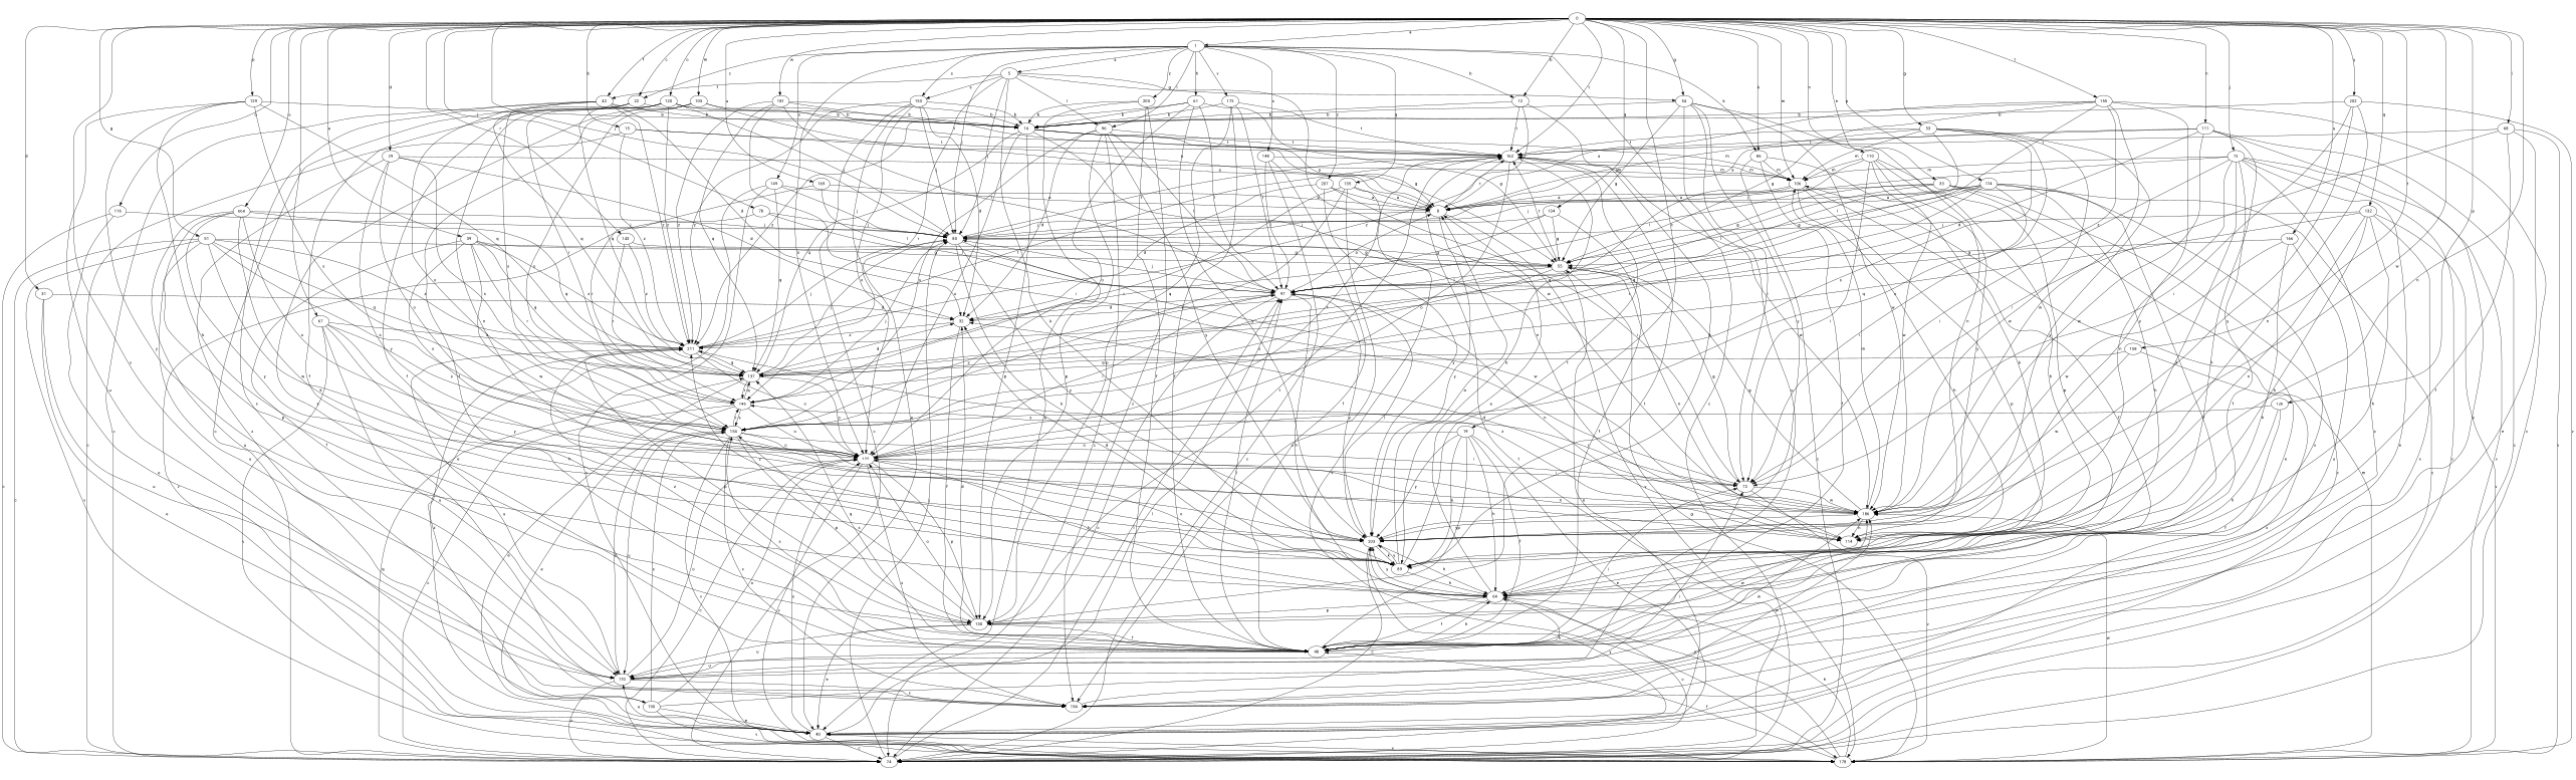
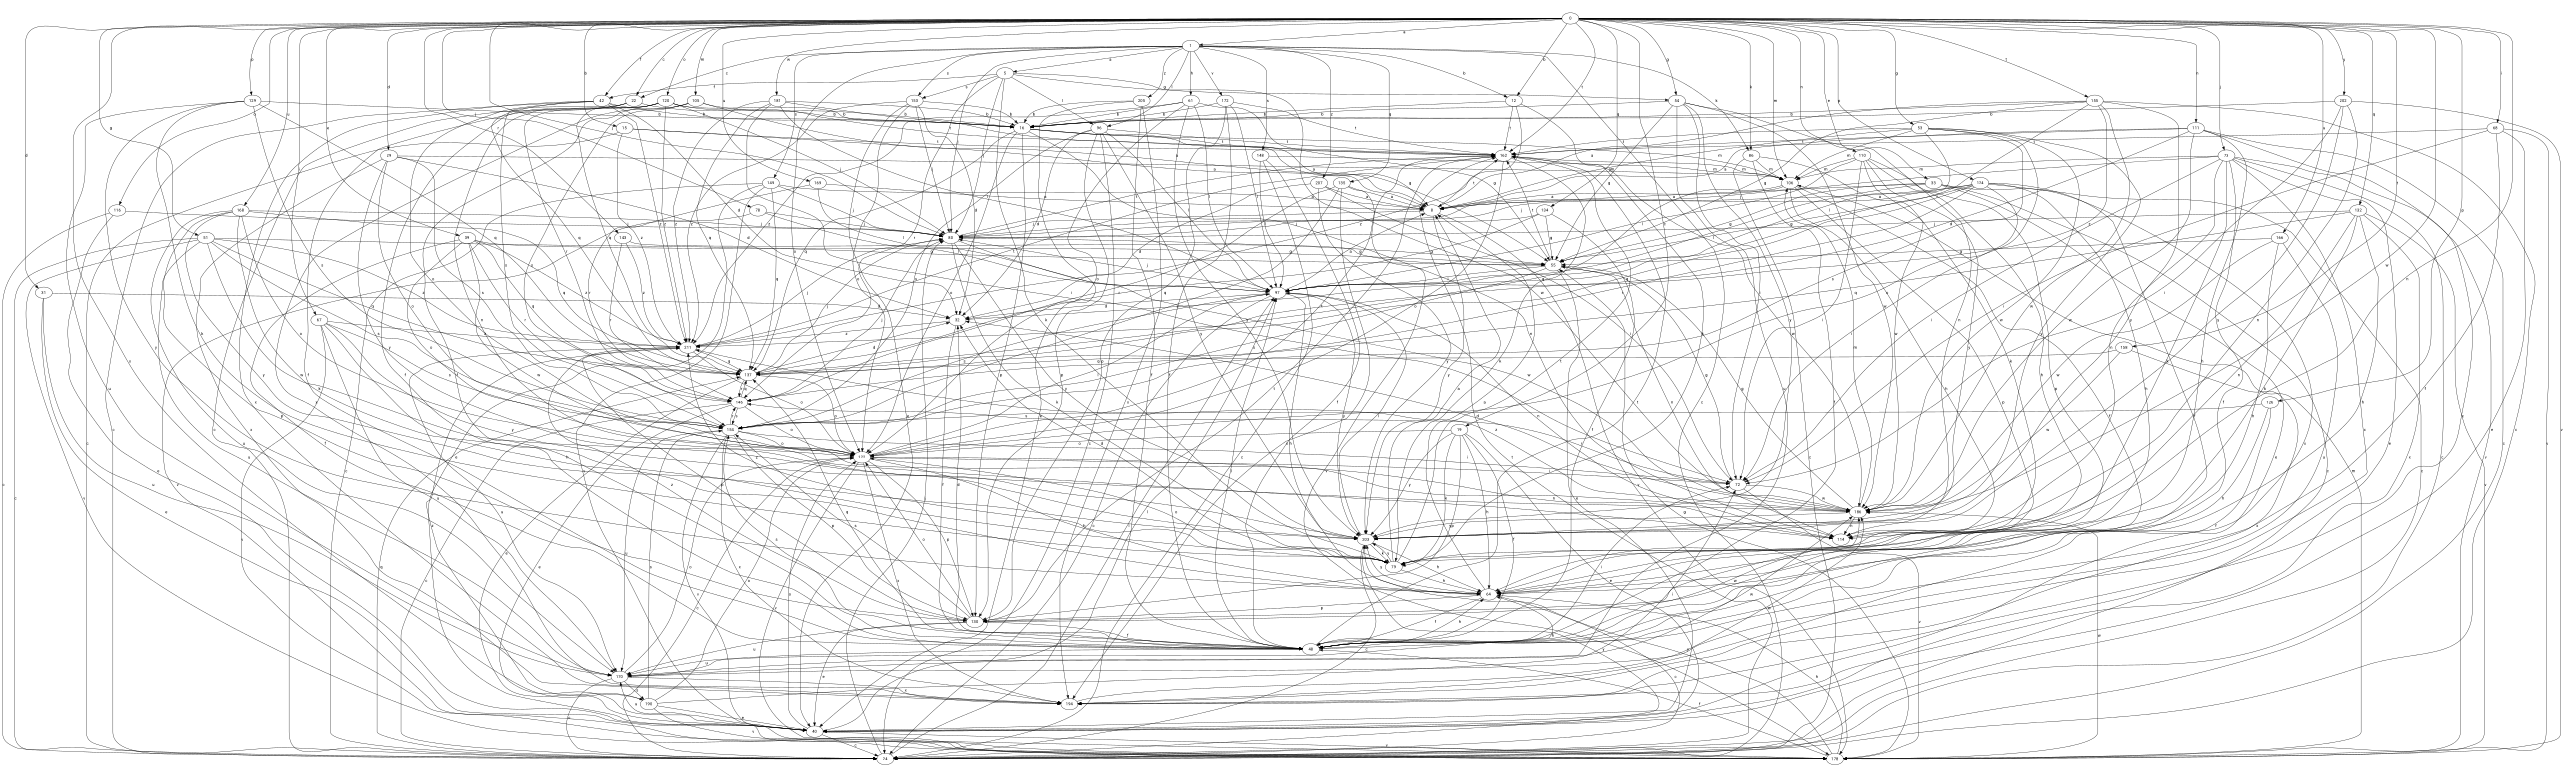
  strict digraph {
    fontname=Roboto
    node [fontname=Roboto]
    edge [fontname=Roboto]
    0
    1
    n3 [label=15]
    12
    19
    22
    29
    31
    33
    39
    n11 [label=42]
    51
    53
    54
    67
    68
    73
    78
    80
    86
    105
    106
    110
    111
    114
    116
    120
    124
    126
    129
    132
    134
    143
    155
    158
    162
    166
-   168 [label=668]
+   168
    169
    181
    186
    190
    202
    5
    24
    61
    96
    122
    135
    148
    149
    153
    172
    205
    207
    8
    211
-   89
+   89 [label=79]
    16
    203
    130
    40
    48
    64
    154
    32
    194
    170
    97
    55
    146
    137
    178
    72
    0 -> 1 [label=a]
    0 -> n3 [label=b]
    0 -> 12 [label=b]
    0 -> 19 [label=c]
    0 -> 22 [label=c]
    0 -> 29 [label=d]
    0 -> 31 [label=d]
    0 -> 33 [label=e]
    0 -> 39 [label=e]
    0 -> n11 [label=f]
    0 -> 51 [label=g]
    0 -> 53 [label=g]
    0 -> 54 [label=g]
    0 -> 67 [label=i]
    0 -> 68 [label=i]
    0 -> 73 [label=j]
    0 -> 78 [label=j]
    0 -> 80 [label=j]
    0 -> 86 [label=k]
    0 -> 105 [label=m]
    0 -> 106 [label=m]
    0 -> 110 [label=n]
    0 -> 111 [label=n]
    0 -> 114 [label=n]
    0 -> 116 [label=o]
    0 -> 120 [label=o]
    0 -> 124 [label=p]
    0 -> 126 [label=p]
    0 -> 129 [label=p]
    0 -> 132 [label=q]
    0 -> 134 [label=q]
    0 -> 143 [label=r]
    0 -> 155 [label=t]
    0 -> 158 [label=t]
    0 -> 162 [label=t]
    0 -> 166 [label=u]
    0 -> 168 [label=u]
    0 -> 169 [label=u]
    0 -> 181 [label=w]
    0 -> 186 [label=w]
    0 -> 190 [label=x]
    0 -> 202 [label=y]
    1 -> 12 [label=b]
    1 -> 22 [label=c]
    1 -> 80 [label=j]
    1 -> 86 [label=k]
    1 -> 5 [label=a]
    1 -> 24 [label=c]
    1 -> 61 [label=h]
    1 -> 96 [label=l]
    1 -> 122 [label=o]
    1 -> 135 [label=q]
    1 -> 148 [label=s]
    1 -> 149 [label=s]
    1 -> 153 [label=s]
    1 -> 172 [label=v]
    1 -> 205 [label=z]
    1 -> 207 [label=z]
    n3 -> 162 [label=t]
    n3 -> 24 [label=c]
    n3 -> 8 [label=a]
    n3 -> 211 [label=z]
    12 -> 162 [label=t]
    12 -> 211 [label=z]
    12 -> 89 [label=k]
    12 -> 16 [label=b]
    19 -> 122 [label=o]
    19 -> 89 [label=k]
    19 -> 203 [label=y]
    19 -> 130 [label=p]
    19 -> 40 [label=e]
    19 -> 48 [label=f]
    19 -> 64 [label=h]
    22 -> 24 [label=c]
    22 -> 16 [label=b]
    22 -> 48 [label=f]
    22 -> 154 [label=s]
    29 -> 106 [label=m]
    29 -> 122 [label=o]
    29 -> 203 [label=y]
    29 -> 154 [label=s]
    29 -> 32 [label=d]
    29 -> 194 [label=x]
    31 -> 40 [label=e]
    31 -> 32 [label=d]
    31 -> 170 [label=u]
    33 -> 24 [label=c]
    33 -> 8 [label=a]
    33 -> 40 [label=e]
    33 -> 194 [label=x]
    33 -> 97 [label=l]
    33 -> 55 [label=g]
    39 -> 186 [label=w]
    39 -> 122 [label=o]
    39 -> 211 [label=z]
    39 -> 48 [label=f]
    39 -> 55 [label=g]
    39 -> 146 [label=r]
    39 -> 137 [label=q]
    n11 -> 24 [label=c]
    n11 -> 122 [label=o]
    n11 -> 211 [label=z]
    n11 -> 16 [label=b]
    n11 -> 32 [label=d]
    n11 -> 194 [label=x]
    n11 -> 137 [label=q]
    51 -> 186 [label=w]
    51 -> 24 [label=c]
    51 -> 211 [label=z]
    51 -> 154 [label=s]
    51 -> 170 [label=u]
    51 -> 55 [label=g]
    51 -> 137 [label=q]
    51 -> 178 [label=v]
    53 -> 106 [label=m]
    53 -> 162 [label=t]
    53 -> 186 [label=w]
    53 -> 122 [label=o]
    53 -> 8 [label=a]
    53 -> 203 [label=y]
    53 -> 154 [label=s]
    53 -> 97 [label=l]
    54 -> 114 [label=n]
    54 -> 186 [label=w]
    54 -> 16 [label=b]
    54 -> 203 [label=y]
    54 -> 170 [label=u]
    54 -> 55 [label=g]
    54 -> 72 [label=i]
    67 -> 211 [label=z]
    67 -> 203 [label=y]
    67 -> 64 [label=h]
    67 -> 154 [label=s]
    67 -> 170 [label=u]
    67 -> 178 [label=v]
    68 -> 162 [label=t]
    68 -> 40 [label=e]
    68 -> 48 [label=f]
    68 -> 178 [label=v]
    68 -> 72 [label=i]
    73 -> 80 [label=j]
    73 -> 106 [label=m]
    73 -> 114 [label=n]
    73 -> 24 [label=c]
    73 -> 89 [label=k]
    73 -> 40 [label=e]
    73 -> 48 [label=f]
    73 -> 194 [label=x]
    73 -> 178 [label=v]
    73 -> 72 [label=i]
    78 -> 80 [label=j]
    78 -> 97 [label=l]
    78 -> 178 [label=v]
    80 -> 162 [label=t]
    80 -> 186 [label=w]
    80 -> 89 [label=k]
    80 -> 203 [label=y]
    80 -> 55 [label=g]
    86 -> 106 [label=m]
    86 -> 24 [label=c]
    86 -> 89 [label=k]
    86 -> 48 [label=f]
    105 -> 8 [label=a]
    105 -> 16 [label=b]
    105 -> 48 [label=f]
    105 -> 154 [label=s]
    105 -> 194 [label=x]
    106 -> 8 [label=a]
    106 -> 130 [label=p]
    106 -> 48 [label=f]
    106 -> 64 [label=h]
    106 -> 137 [label=q]
    110 -> 106 [label=m]
    110 -> 186 [label=w]
    110 -> 203 [label=y]
    110 -> 130 [label=p]
    110 -> 64 [label=h]
    110 -> 97 [label=l]
    110 -> 72 [label=i]
    111 -> 162 [label=t]
    111 -> 186 [label=w]
    111 -> 24 [label=c]
    111 -> 8 [label=a]
    111 -> 64 [label=h]
    111 -> 32 [label=d]
    111 -> 194 [label=x]
    116 -> 80 [label=j]
    116 -> 24 [label=c]
    116 -> 40 [label=e]
    120 -> 80 [label=j]
    120 -> 114 [label=n]
    120 -> 162 [label=t]
    120 -> 211 [label=z]
    120 -> 16 [label=b]
    120 -> 48 [label=f]
    120 -> 146 [label=r]
    120 -> 137 [label=q]
    124 -> 80 [label=j]
    124 -> 24 [label=c]
    124 -> 8 [label=a]
    124 -> 48 [label=f]
    124 -> 64 [label=h]
    124 -> 55 [label=g]
    124 -> 146 [label=r]
    124 -> 137 [label=q]
    124 -> 72 [label=i]
    126 -> 48 [label=f]
    126 -> 64 [label=h]
    126 -> 154 [label=s]
    129 -> 89 [label=k]
    129 -> 16 [label=b]
    129 -> 64 [label=y]
    129 -> 154 [label=s]
    129 -> 170 [label=u]
    129 -> 137 [label=q]
    132 -> 80 [label=j]
    132 -> 114 [label=n]
    132 -> 89 [label=k]
    132 -> 64 [label=h]
    132 -> 194 [label=x]
    132 -> 137 [label=q]
    132 -> 178 [label=v]
    134 -> 80 [label=j]
    134 -> 48 [label=f]
    134 -> 55 [label=g]
    134 -> 137 [label=q]
    143 -> 211 [label=z]
    143 -> 55 [label=g]
    143 -> 146 [label=r]
    155 -> 186 [label=w]
    155 -> 24 [label=c]
    155 -> 8 [label=a]
    155 -> 211 [label=z]
    155 -> 16 [label=b]
    155 -> 203 [label=y]
    155 -> 97 [label=l]
    155 -> 55 [label=g]
    158 -> 186 [label=w]
    158 -> 194 [label=x]
    158 -> 137 [label=q]
    162 -> 106 [label=m]
    162 -> 186 [label=w]
    162 -> 122 [label=o]
    162 -> 89 [label=k]
    166 -> 186 [label=w]
    166 -> 64 [label=h]
    166 -> 170 [label=u]
    166 -> 55 [label=g]
    168 -> 80 [label=j]
    168 -> 122 [label=o]
    168 -> 89 [label=k]
    168 -> 203 [label=y]
    168 -> 130 [label=p]
    168 -> 170 [label=u]
    168 -> 137 [label=q]
    169 -> 8 [label=a]
    169 -> 97 [label=l]
    169 -> 146 [label=r]
    181 -> 211 [label=z]
    181 -> 16 [label=b]
    181 -> 97 [label=l]
    181 -> 55 [label=g]
    181 -> 137 [label=q]
    181 -> 72 [label=i]
    186 -> 106 [label=m]
    186 -> 114 [label=n]
    186 -> 211 [label=z]
    186 -> 203 [label=y]
    186 -> 32 [label=d]
    186 -> 55 [label=g]
    190 -> 122 [label=o]
    190 -> 211 [label=z]
    190 -> 40 [label=e]
    190 -> 154 [label=s]
    190 -> 178 [label=v]
    190 -> 72 [label=i]
    202 -> 114 [label=n]
    202 -> 16 [label=b]
    202 -> 203 [label=y]
    202 -> 178 [label=v]
    202 -> 72 [label=i]
    5 -> n11 [label=f]
    5 -> 54 [label=g]
    5 -> 80 [label=j]
    5 -> 186 [label=w]
    5 -> 96 [label=l]
    5 -> 153 [label=s]
    5 -> 89 [label=k]
    5 -> 146 [label=r]
    24 -> 80 [label=j]
    24 -> 162 [label=t]
    24 -> 203 [label=y]
    24 -> 97 [label=l]
    24 -> 137 [label=q]
    61 -> 122 [label=o]
    61 -> 211 [label=z]
    61 -> 16 [label=b]
    61 -> 203 [label=y]
    61 -> 97 [label=l]
    61 -> 55 [label=g]
    96 -> 162 [label=t]
    96 -> 24 [label=c]
    96 -> 203 [label=y]
    96 -> 130 [label=p]
    96 -> 154 [label=s]
    96 -> 32 [label=d]
    96 -> 97 [label=l]
    122 -> 114 [label=n]
    122 -> 162 [label=t]
    122 -> 24 [label=c]
    122 -> 130 [label=p]
    122 -> 64 [label=h]
    122 -> 194 [label=x]
    122 -> 97 [label=l]
    122 -> 178 [label=v]
    122 -> 72 [label=i]
    135 -> 8 [label=a]
    135 -> 154 [label=s]
    135 -> 194 [label=x]
    135 -> 146 [label=r]
    135 -> 178 [label=v]
    148 -> 106 [label=m]
    148 -> 24 [label=c]
    148 -> 48 [label=f]
    148 -> 97 [label=l]
    149 -> 80 [label=j]
    149 -> 8 [label=a]
    149 -> 40 [label=e]
    149 -> 137 [label=q]
    149 -> 178 [label=v]
    153 -> 80 [label=j]
-   153 -> 24 [label=c]
+   149 -> 24 [label=c]
    153 -> 122 [label=o]
    153 -> 211 [label=z]
    153 -> 16 [label=b]
    153 -> 40 [label=e]
    153 -> 32 [label=d]
    172 -> 162 [label=t]
    172 -> 16 [label=b]
    172 -> 130 [label=p]
    172 -> 48 [label=f]
    172 -> 97 [label=l]
    205 -> 16 [label=b]
    205 -> 40 [label=e]
    205 -> 48 [label=f]
    205 -> 194 [label=x]
    207 -> 8 [label=a]
    207 -> 203 [label=y]
    207 -> 32 [label=d]
    207 -> 72 [label=i]
    8 -> 80 [label=j]
    8 -> 162 [label=t]
    8 -> 203 [label=y]
    8 -> 178 [label=v]
    211 -> 80 [label=j]
    211 -> 162 [label=t]
    211 -> 122 [label=o]
    211 -> 130 [label=p]
    211 -> 170 [label=u]
    211 -> 137 [label=q]
    89 -> 162 [label=t]
    89 -> 122 [label=o]
    89 -> 8 [label=a]
    89 -> 211 [label=z]
    89 -> 203 [label=y]
    89 -> 64 [label=h]
    89 -> 32 [label=d]
    16 -> 106 [label=m]
    16 -> 114 [label=n]
    16 -> 162 [label=t]
    16 -> 122 [label=o]
    16 -> 8 [label=a]
    16 -> 130 [label=p]
    16 -> 137 [label=q]
    203 -> 24 [label=c]
    203 -> 89 [label=k]
    203 -> 64 [label=h]
    203 -> 97 [label=l]
    130 -> 162 [label=t]
    130 -> 122 [label=o]
    130 -> 211 [label=z]
    130 -> 40 [label=e]
    130 -> 48 [label=f]
    130 -> 154 [label=s]
    130 -> 170 [label=u]
    40 -> 24 [label=c]
    40 -> 122 [label=o]
    40 -> 170 [label=u]
    40 -> 97 [label=l]
    40 -> 178 [label=v]
    48 -> 162 [label=t]
    48 -> 186 [label=w]
    48 -> 64 [label=h]
    48 -> 154 [label=s]
    48 -> 32 [label=d]
    48 -> 170 [label=u]
    48 -> 97 [label=l]
    48 -> 137 [label=q]
    48 -> 72 [label=i]
    64 -> 24 [label=c]
    64 -> 8 [label=a]
    64 -> 203 [label=y]
    64 -> 130 [label=p]
    64 -> 48 [label=f]
    154 -> 122 [label=o]
    154 -> 130 [label=p]
    154 -> 194 [label=x]
    154 -> 170 [label=u]
    154 -> 146 [label=r]
    154 -> 178 [label=v]
    154 -> 72 [label=i]
    32 -> 211 [label=z]
    32 -> 48 [label=f]
    194 -> 186 [label=w]
    170 -> 186 [label=w]
    170 -> 24 [label=c]
    170 -> 122 [label=o]
    170 -> 64 [label=h]
-   170 -> 154 [label=s]
+   170 -> 190 [label=s]
    170 -> 194 [label=x]
    97 -> 80 [label=j]
    97 -> 114 [label=n]
    97 -> 24 [label=c]
    97 -> 8 [label=a]
    97 -> 203 [label=y]
    97 -> 64 [label=h]
    97 -> 154 [label=s]
    97 -> 32 [label=d]
    55 -> 114 [label=n]
    55 -> 162 [label=t]
    55 -> 40 [label=e]
    55 -> 154 [label=s]
    55 -> 97 [label=l]
    146 -> 80 [label=j]
    146 -> 24 [label=c]
    146 -> 122 [label=o]
    146 -> 40 [label=e]
    146 -> 154 [label=s]
    146 -> 137 [label=q]
    137 -> 80 [label=j]
    137 -> 122 [label=o]
    137 -> 40 [label=e]
    137 -> 32 [label=d]
    137 -> 146 [label=r]
    178 -> 106 [label=m]
    178 -> 186 [label=w]
    178 -> 203 [label=y]
    178 -> 48 [label=f]
    178 -> 64 [label=h]
    178 -> 55 [label=g]
    72 -> 186 [label=w]
    72 -> 55 [label=g]
    72 -> 146 [label=r]
    72 -> 178 [label=v]
  }
